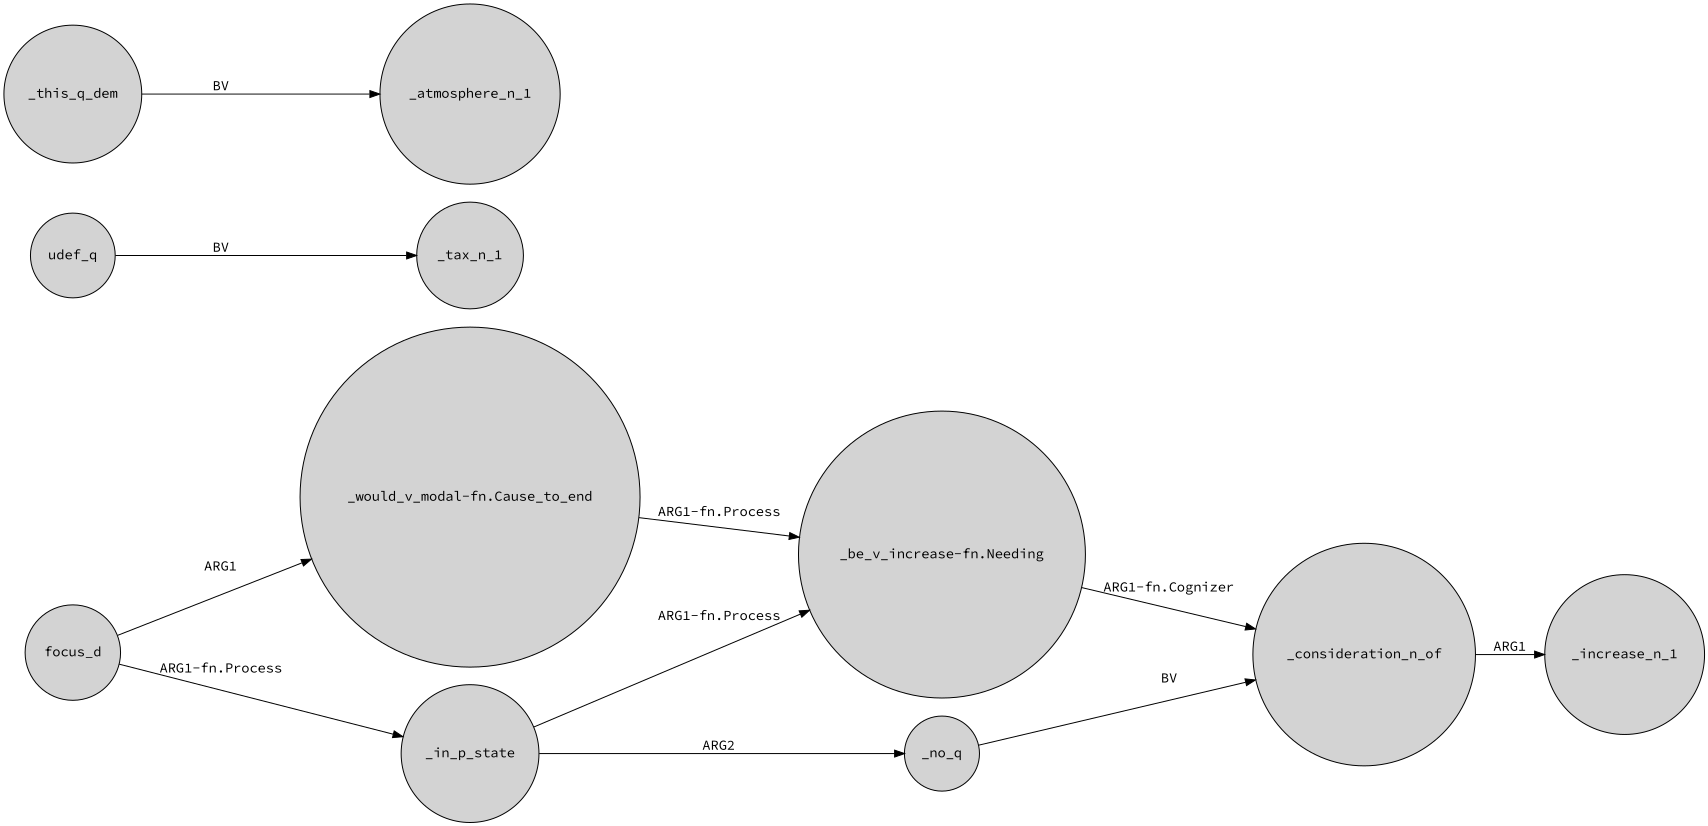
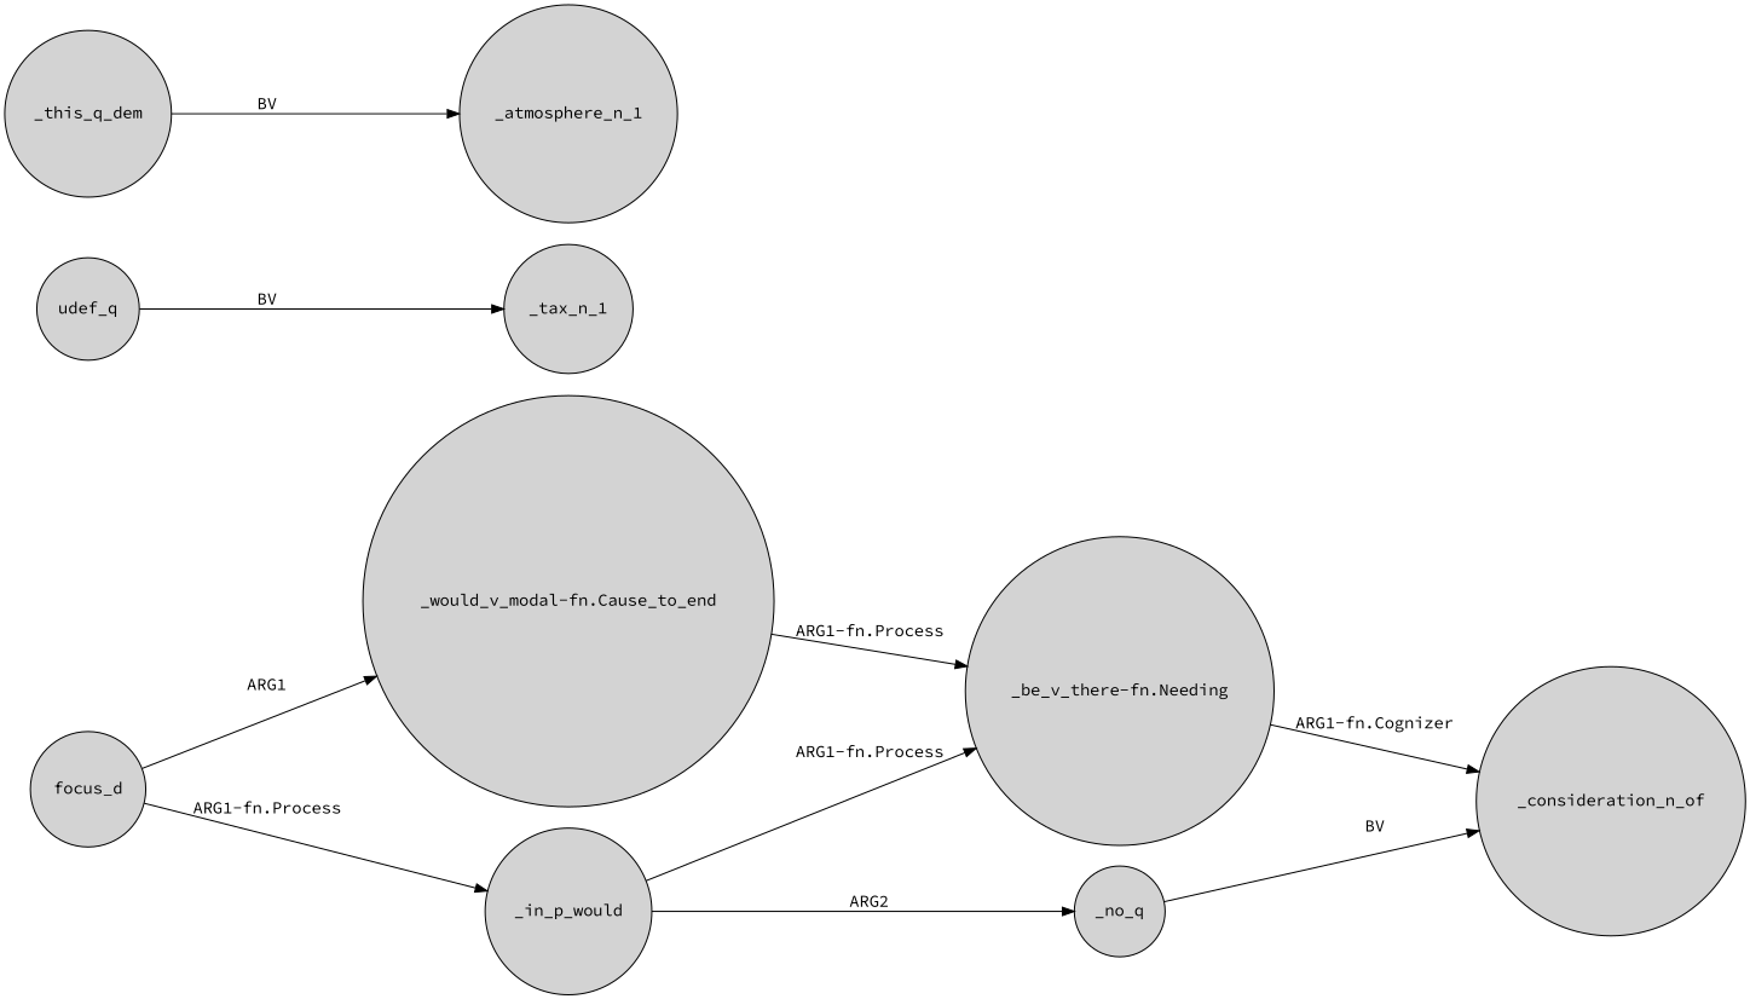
  digraph {
    fontname="Source Code Pro"
    rankdir=LR
    node [fontname="Source Code Pro" shape=circle style=filled]
    edge [fontname="Source Code Pro"]
    "_would_v_modal-fn.Cause_to_end"
-   "_be_v_there-fn.Needing" [label="_be_v_increase-fn.Needing"]
+   "_be_v_there-fn.Needing"
    _consideration_n_of
-   _increase_n_1
    udef_q
    _tax_n_1
    focus_d
-   _in_p_state
+   _in_p_state [label=_in_p_would]
    _no_q
    _this_q_dem
    _atmosphere_n_1
    "_would_v_modal-fn.Cause_to_end" -> "_be_v_there-fn.Needing" [label="ARG1-fn.Process"]
    "_be_v_there-fn.Needing" -> _consideration_n_of [label="ARG1-fn.Cognizer"]
-   _consideration_n_of -> _increase_n_1 [label=ARG1]
    udef_q -> _tax_n_1 [label=BV]
    focus_d -> "_would_v_modal-fn.Cause_to_end" [label=ARG1]
    focus_d -> _in_p_state [label="ARG1-fn.Process"]
    _in_p_state -> "_be_v_there-fn.Needing" [label="ARG1-fn.Process"]
    _in_p_state -> _no_q [label=ARG2]
    _no_q -> _consideration_n_of [label=BV]
    _this_q_dem -> _atmosphere_n_1 [label=BV]
  }
